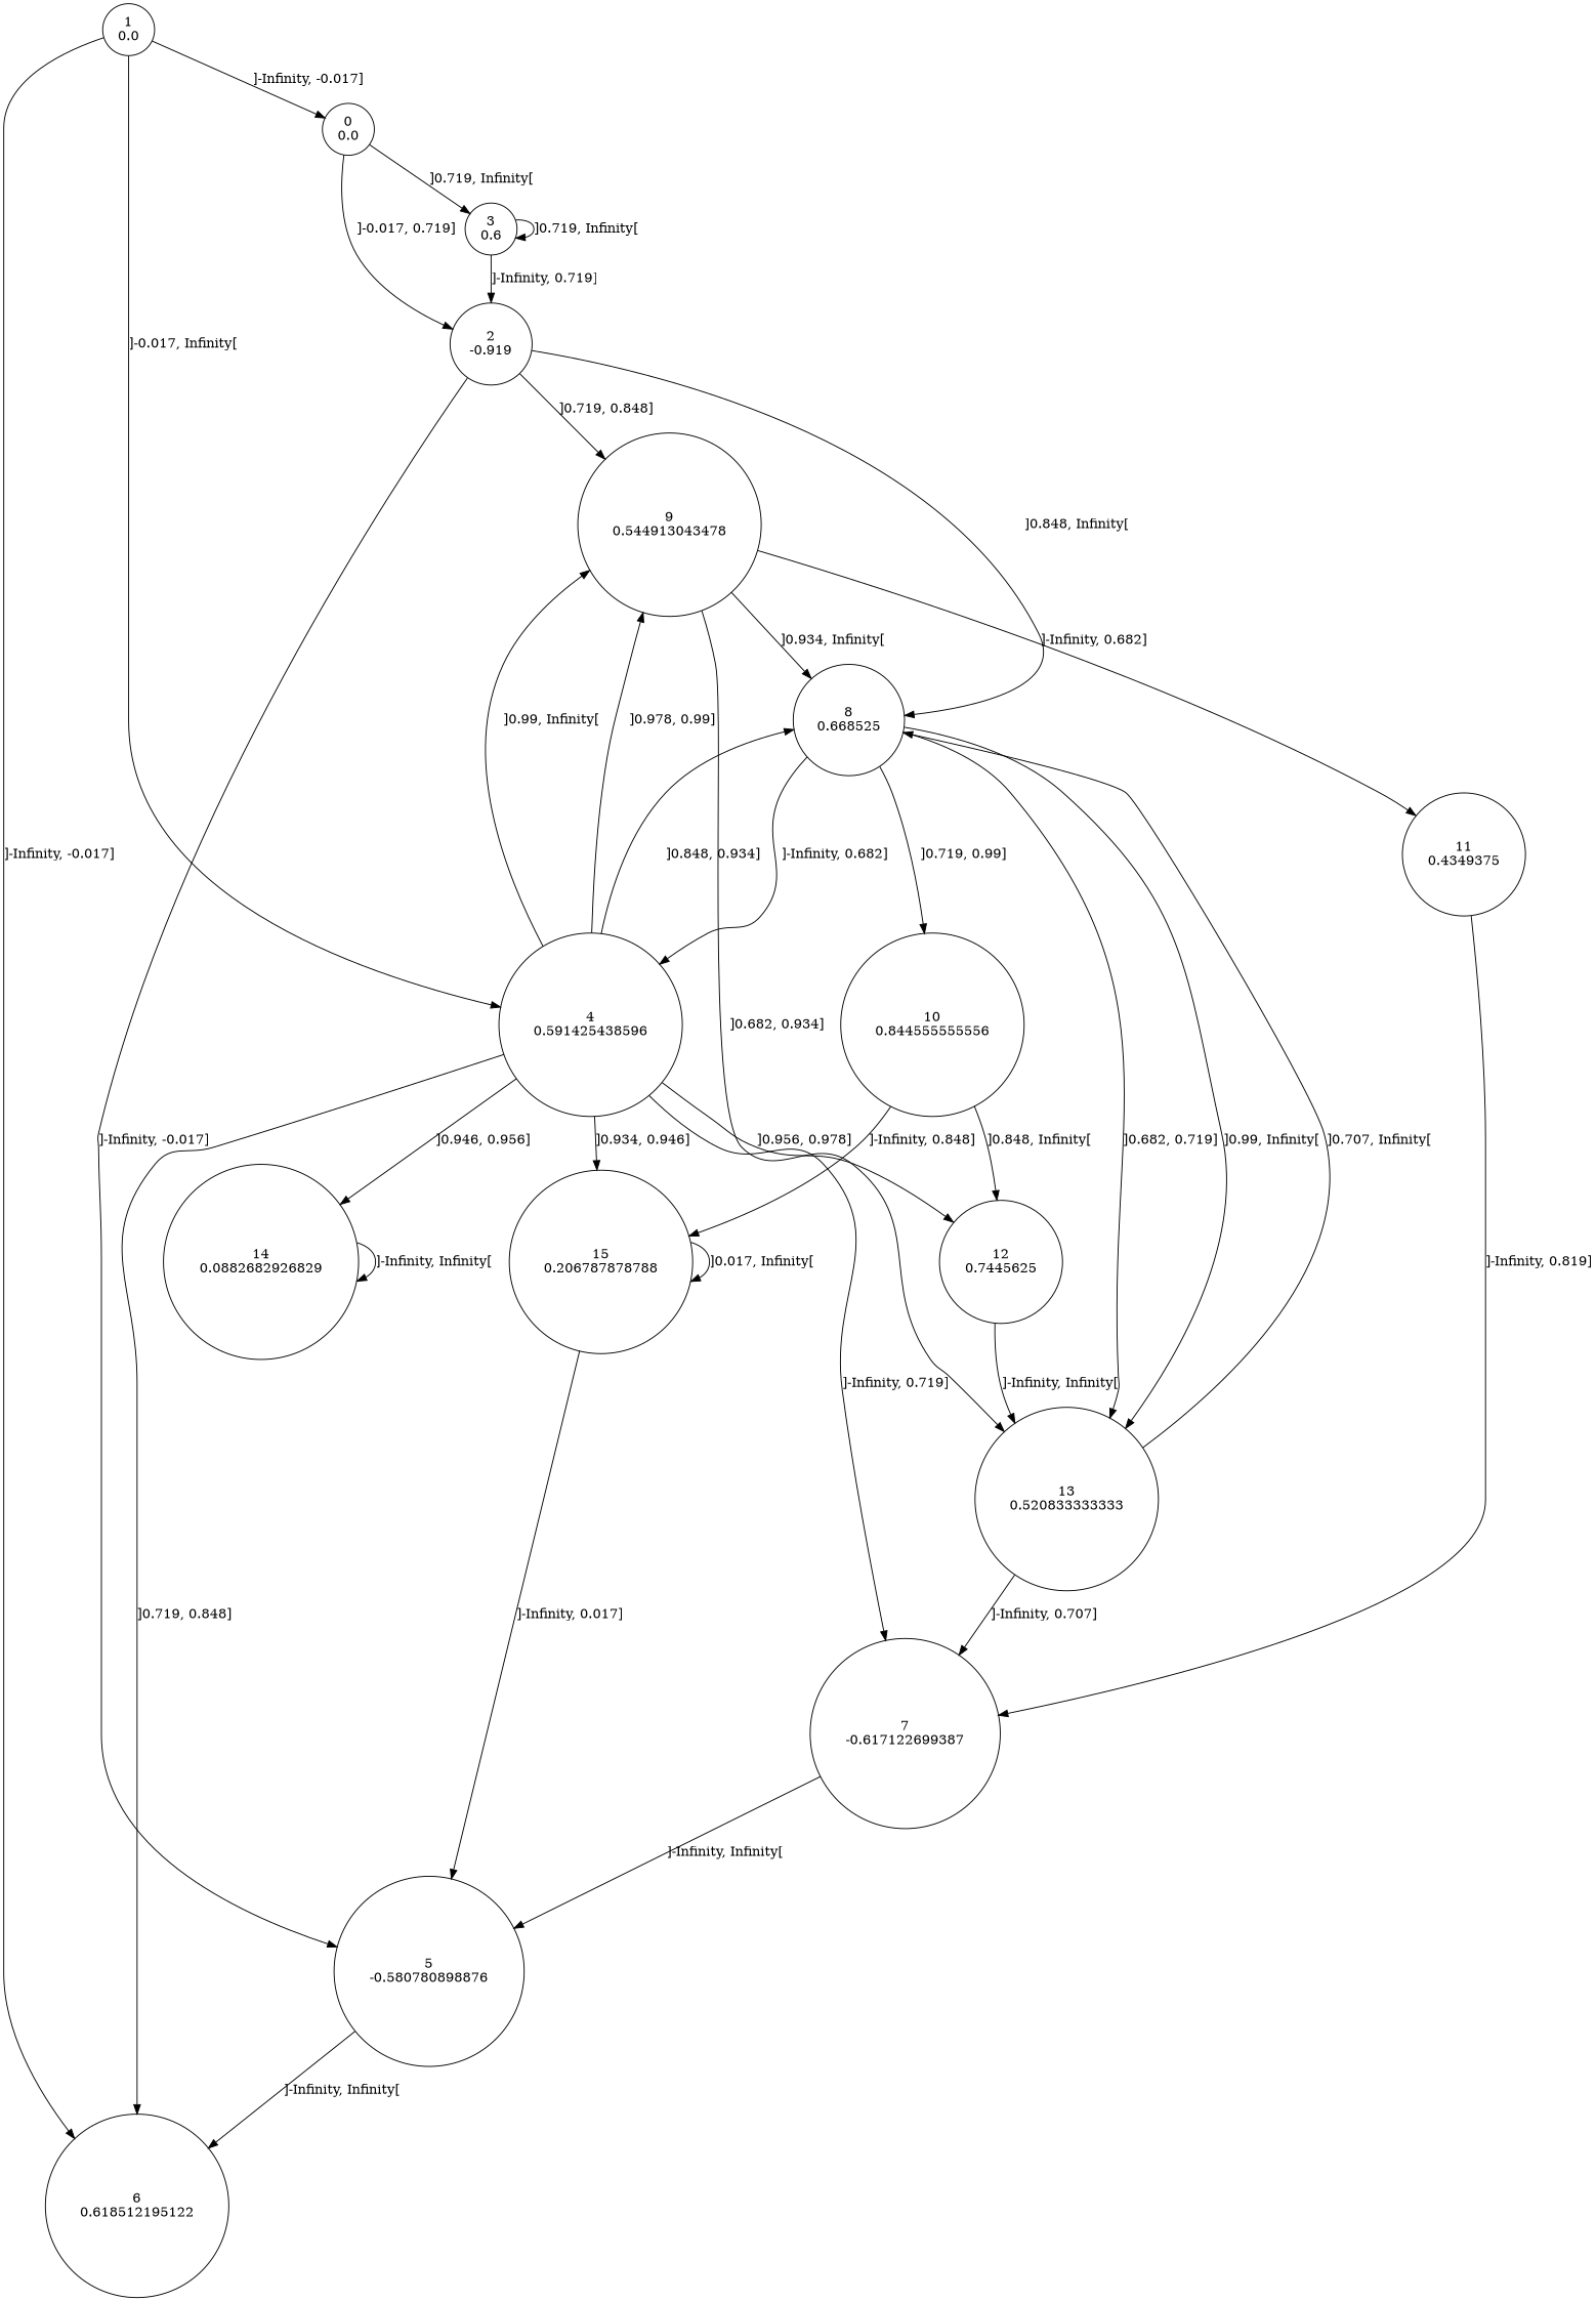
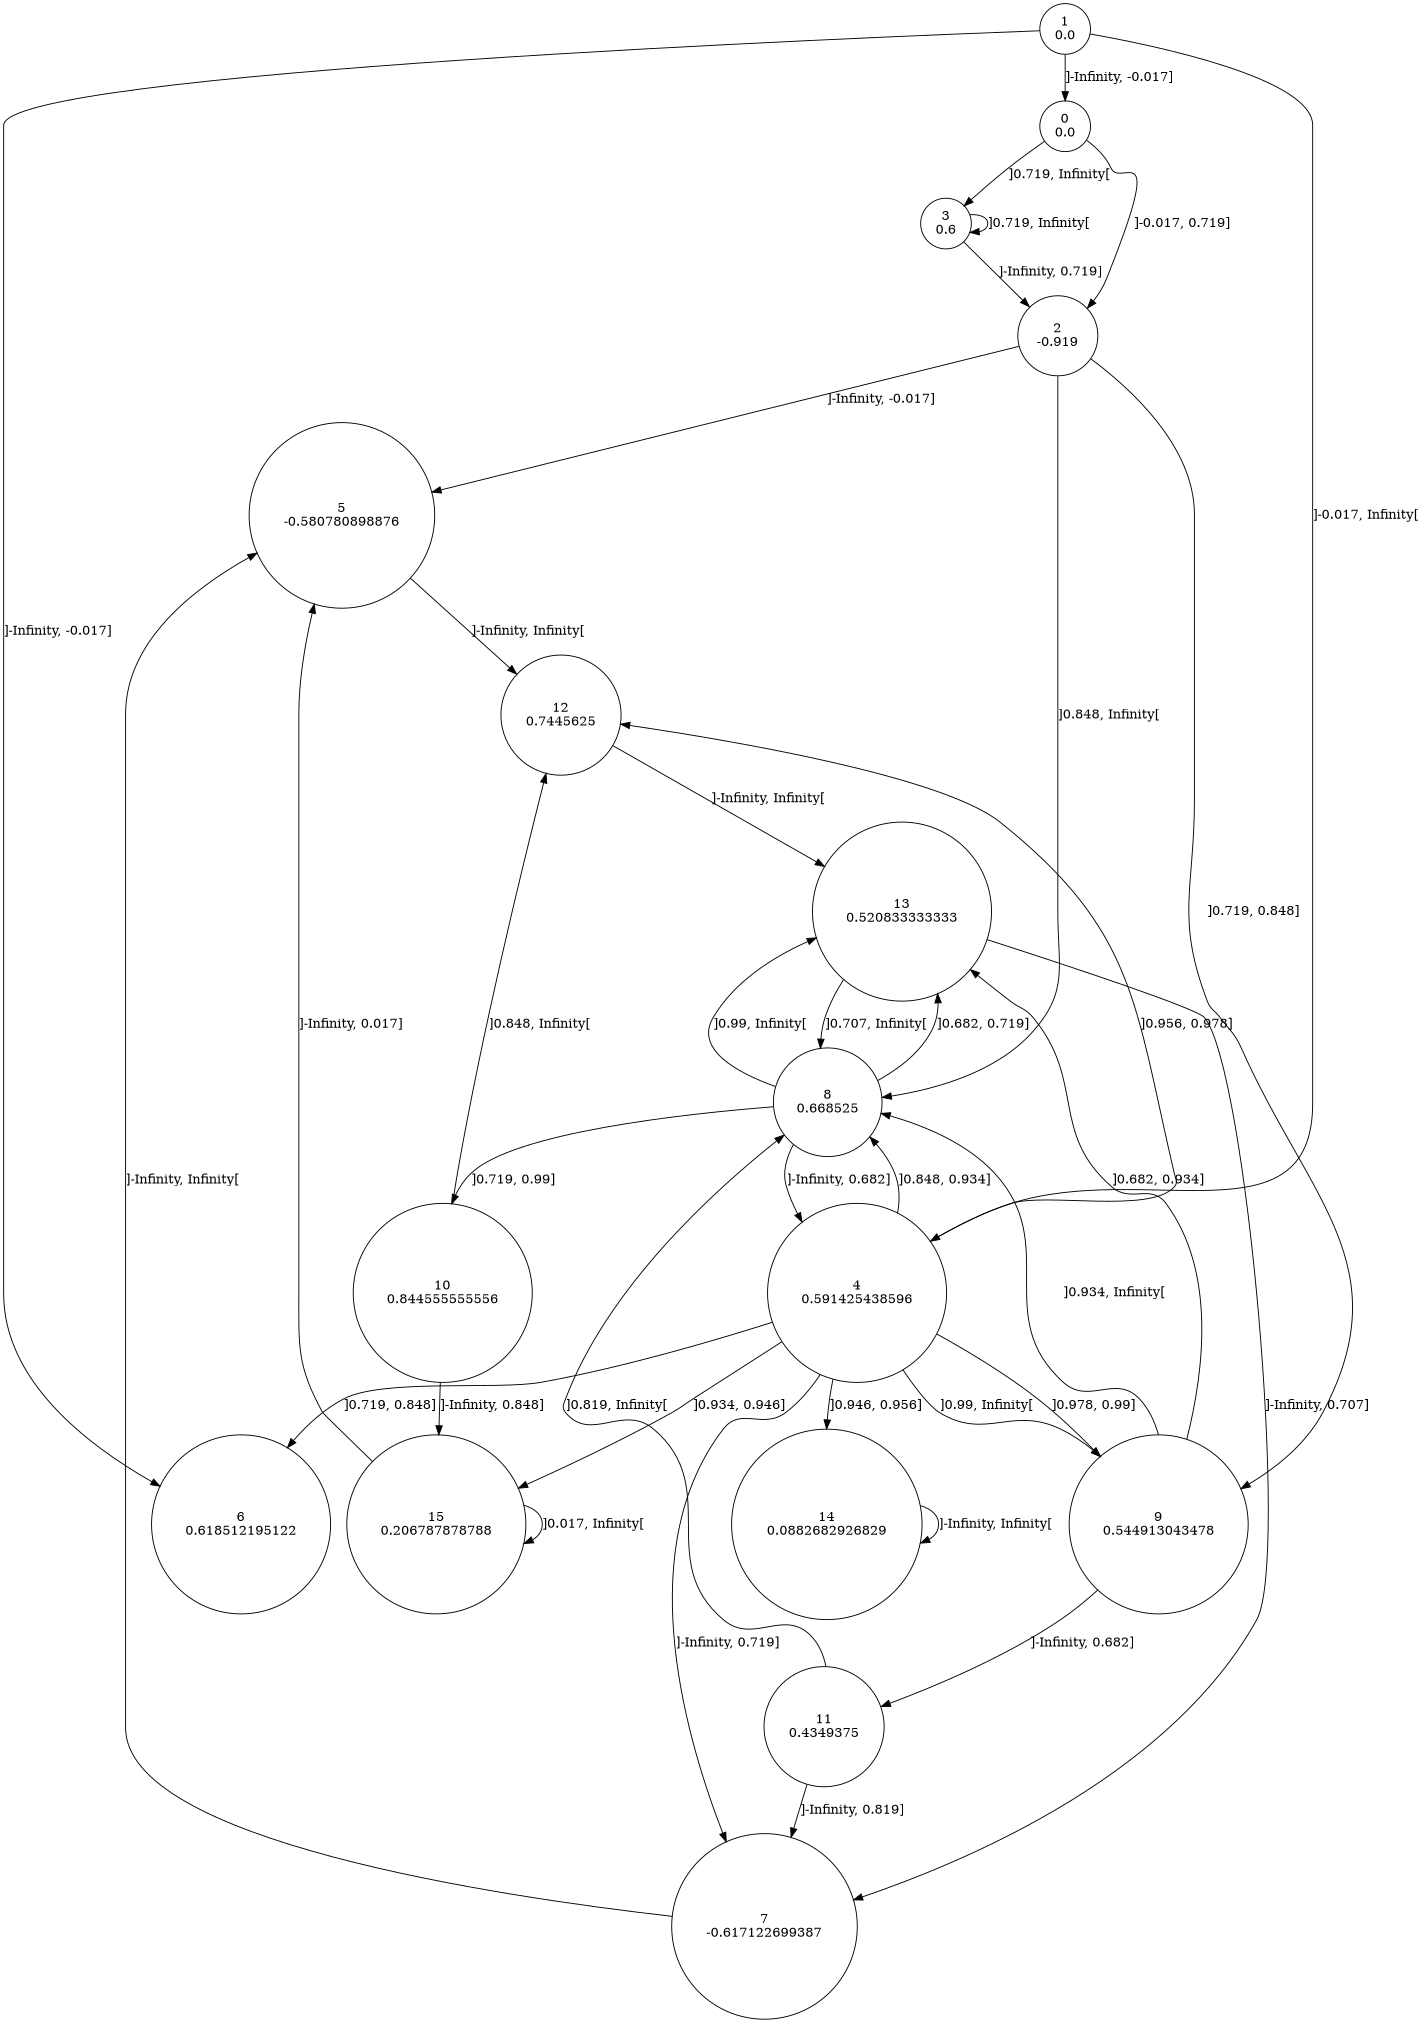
  digraph {
    node [shape=circle]
    n1 [label="0\n0.0"]
    n2 [label="2\n-0.919"]
    n3 [label="3\n0.6"]
    n4 [label="1\n0.0"]
    n5 [label="6\n0.618512195122"]
    n6 [label="4\n0.591425438596"]
    n7 [label="5\n-0.580780898876"]
    n8 [label="9\n0.544913043478"]
    n9 [label="8\n0.668525"]
    n10 [label="7\n-0.617122699387"]
    n11 [label="15\n0.206787878788"]
    n12 [label="14\n0.0882682926829"]
    n13 [label="12\n0.7445625"]
    n14 [label="13\n0.520833333333"]
    n15 [label="11\n0.4349375"]
    n16 [label="10\n0.844555555556"]
    n1 -> n2 [label="]-0.017, 0.719]"]
    n1 -> n3 [label="]0.719, Infinity["]
    n2 -> n7 [label="]-Infinity, -0.017]"]
    n2 -> n8 [label="]0.719, 0.848]"]
    n2 -> n9 [label="]0.848, Infinity["]
    n3 -> n2 [label="]-Infinity, 0.719]"]
    n3 -> n3 [label="]0.719, Infinity["]
    n4 -> n1 [label="]-Infinity, -0.017]"]
    n4 -> n5 [label="]-Infinity, -0.017]"]
    n4 -> n6 [label="]-0.017, Infinity["]
    n6 -> n5 [label="]0.719, 0.848]"]
    n6 -> n8 [label="]0.978, 0.99]"]
    n6 -> n8 [label="]0.99, Infinity["]
    n6 -> n9 [label="]0.848, 0.934]"]
    n6 -> n10 [label="]-Infinity, 0.719]"]
    n6 -> n11 [label="]0.934, 0.946]"]
    n6 -> n12 [label="]0.946, 0.956]"]
    n6 -> n13 [label="]0.956, 0.978]"]
-   n7 -> n5 [label="]-Infinity, Infinity["]
+   n7 -> n13 [label="]-Infinity, Infinity["]
    n8 -> n9 [label="]0.934, Infinity["]
    n8 -> n14 [label="]0.682, 0.934]"]
    n8 -> n15 [label="]-Infinity, 0.682]"]
    n9 -> n6 [label="]-Infinity, 0.682]"]
    n9 -> n14 [label="]0.682, 0.719]"]
    n9 -> n14 [label="]0.99, Infinity["]
    n9 -> n16 [label="]0.719, 0.99]"]
    n10 -> n7 [label="]-Infinity, Infinity["]
    n11 -> n7 [label="]-Infinity, 0.017]"]
    n11 -> n11 [label="]0.017, Infinity["]
    n12 -> n12 [label="]-Infinity, Infinity["]
    n13 -> n14 [label="]-Infinity, Infinity["]
    n14 -> n9 [label="]0.707, Infinity["]
    n14 -> n10 [label="]-Infinity, 0.707]"]
+   n15 -> n9 [label="]0.819, Infinity["]
    n15 -> n10 [label="]-Infinity, 0.819]"]
    n16 -> n11 [label="]-Infinity, 0.848]"]
    n16 -> n13 [label="]0.848, Infinity["]
  }
